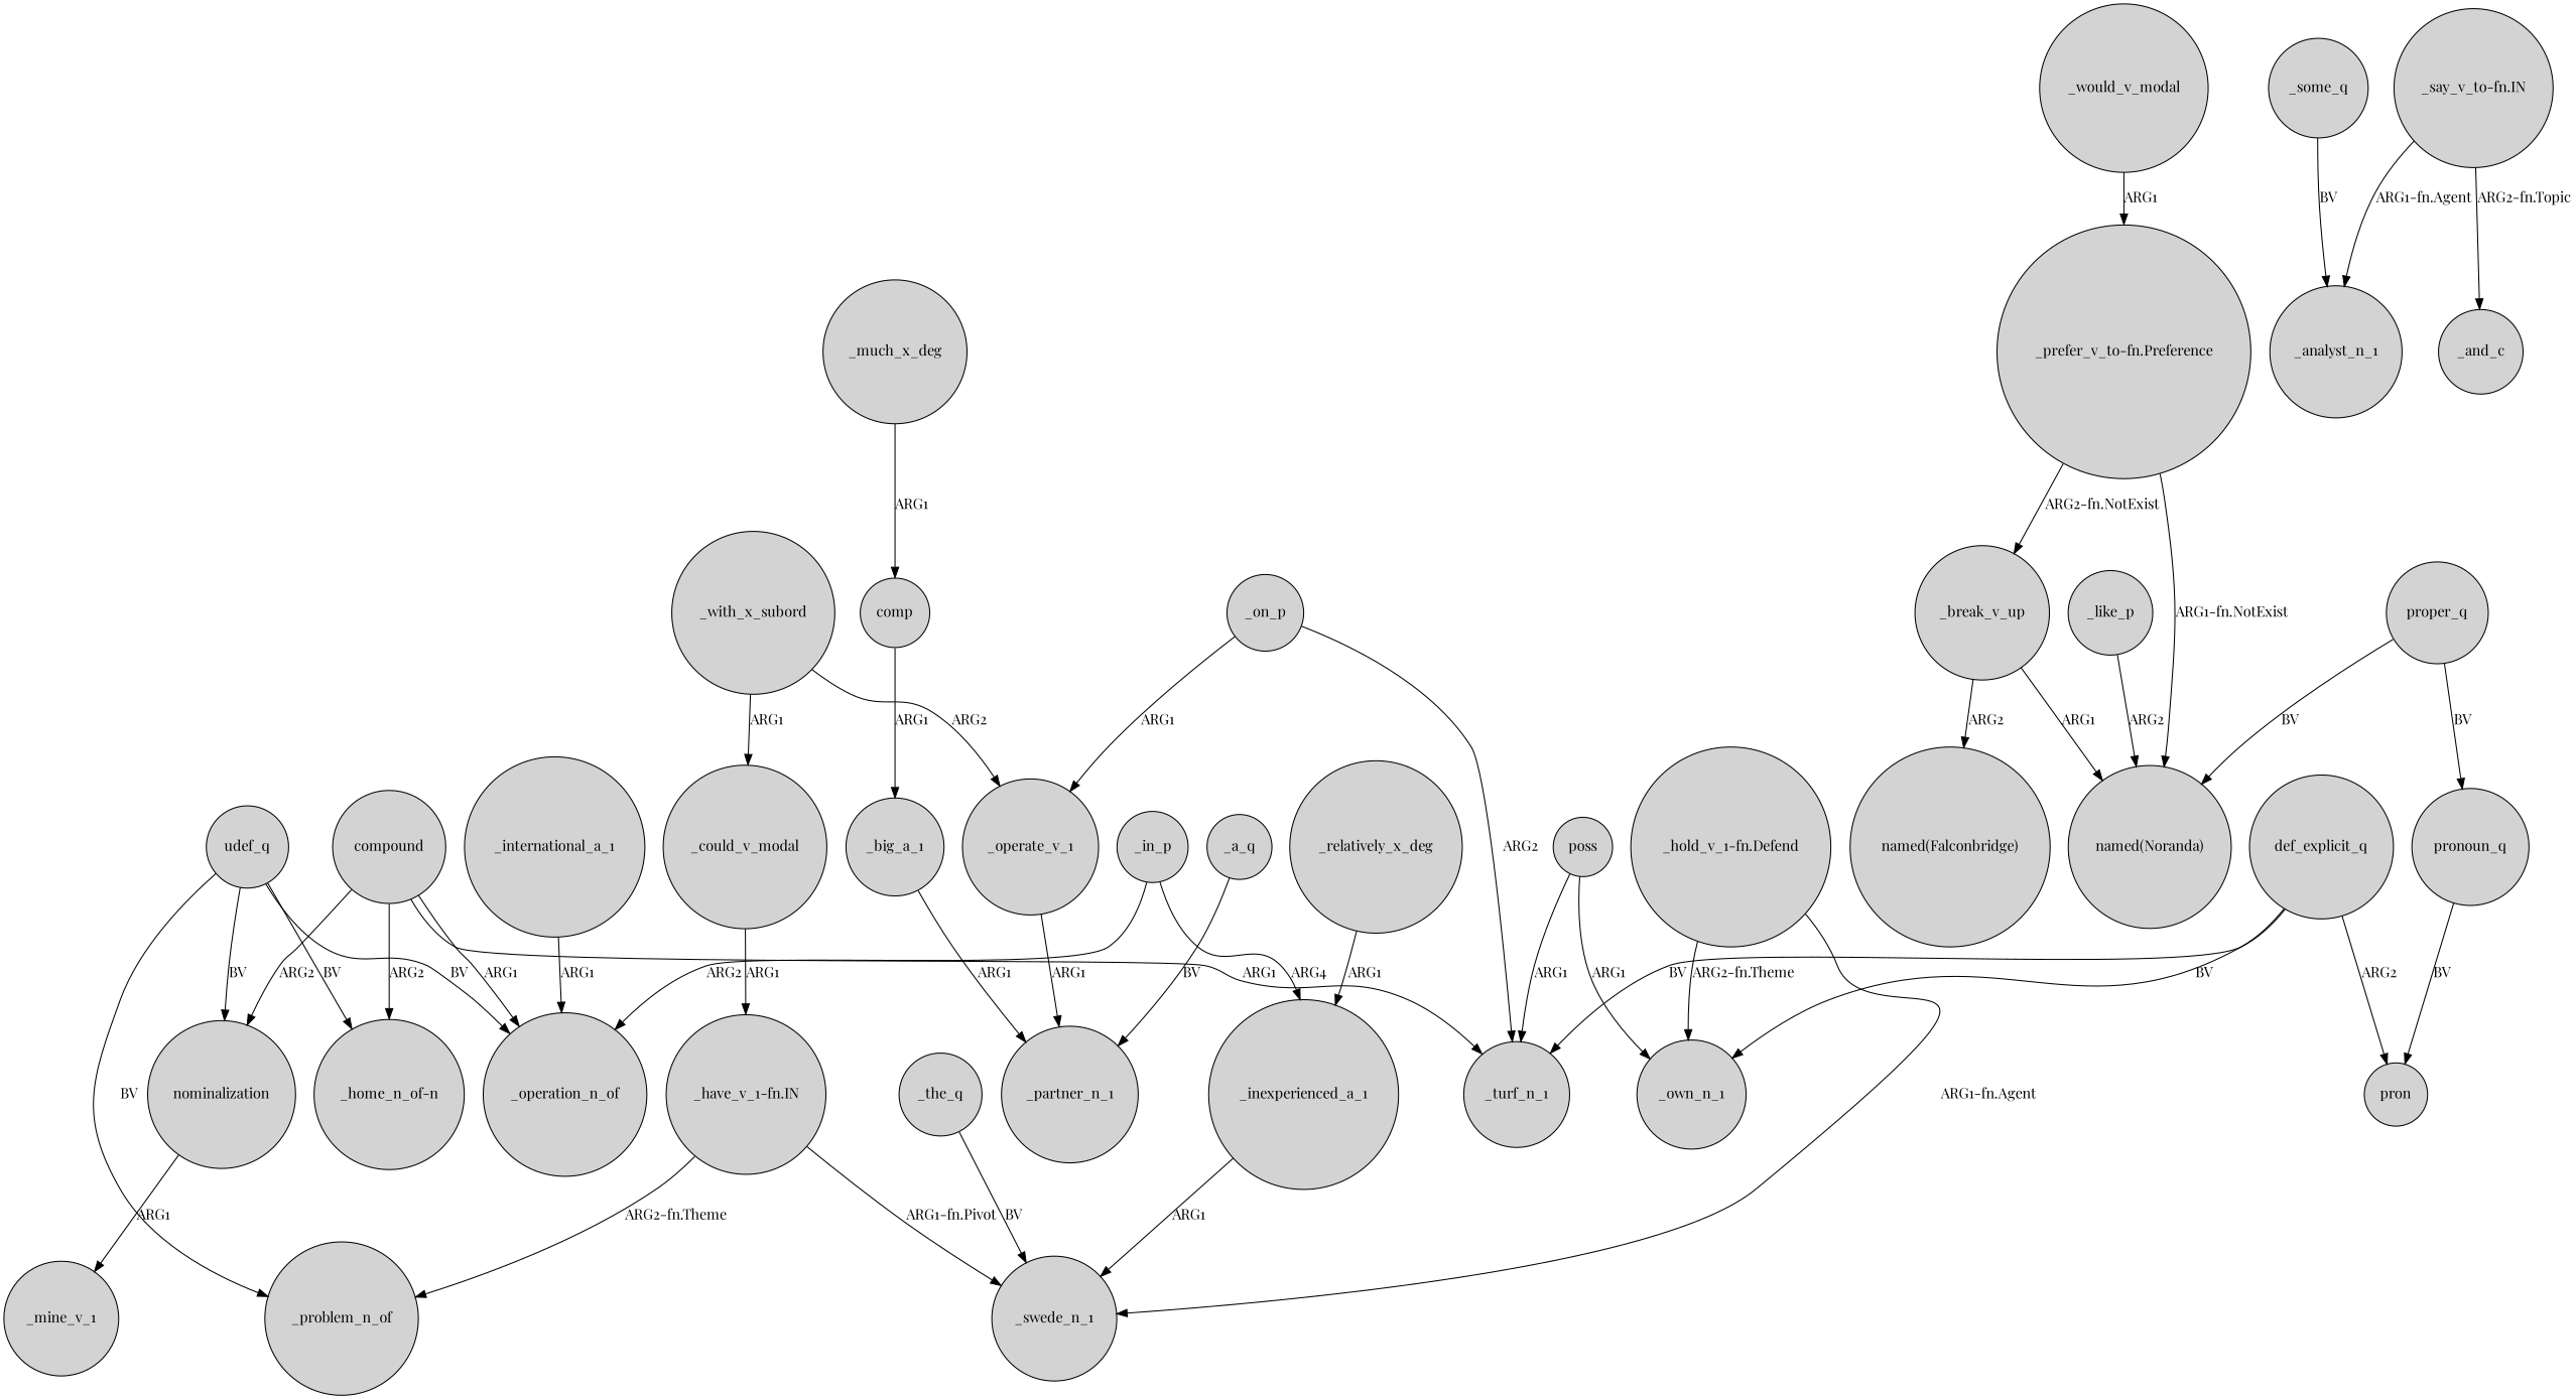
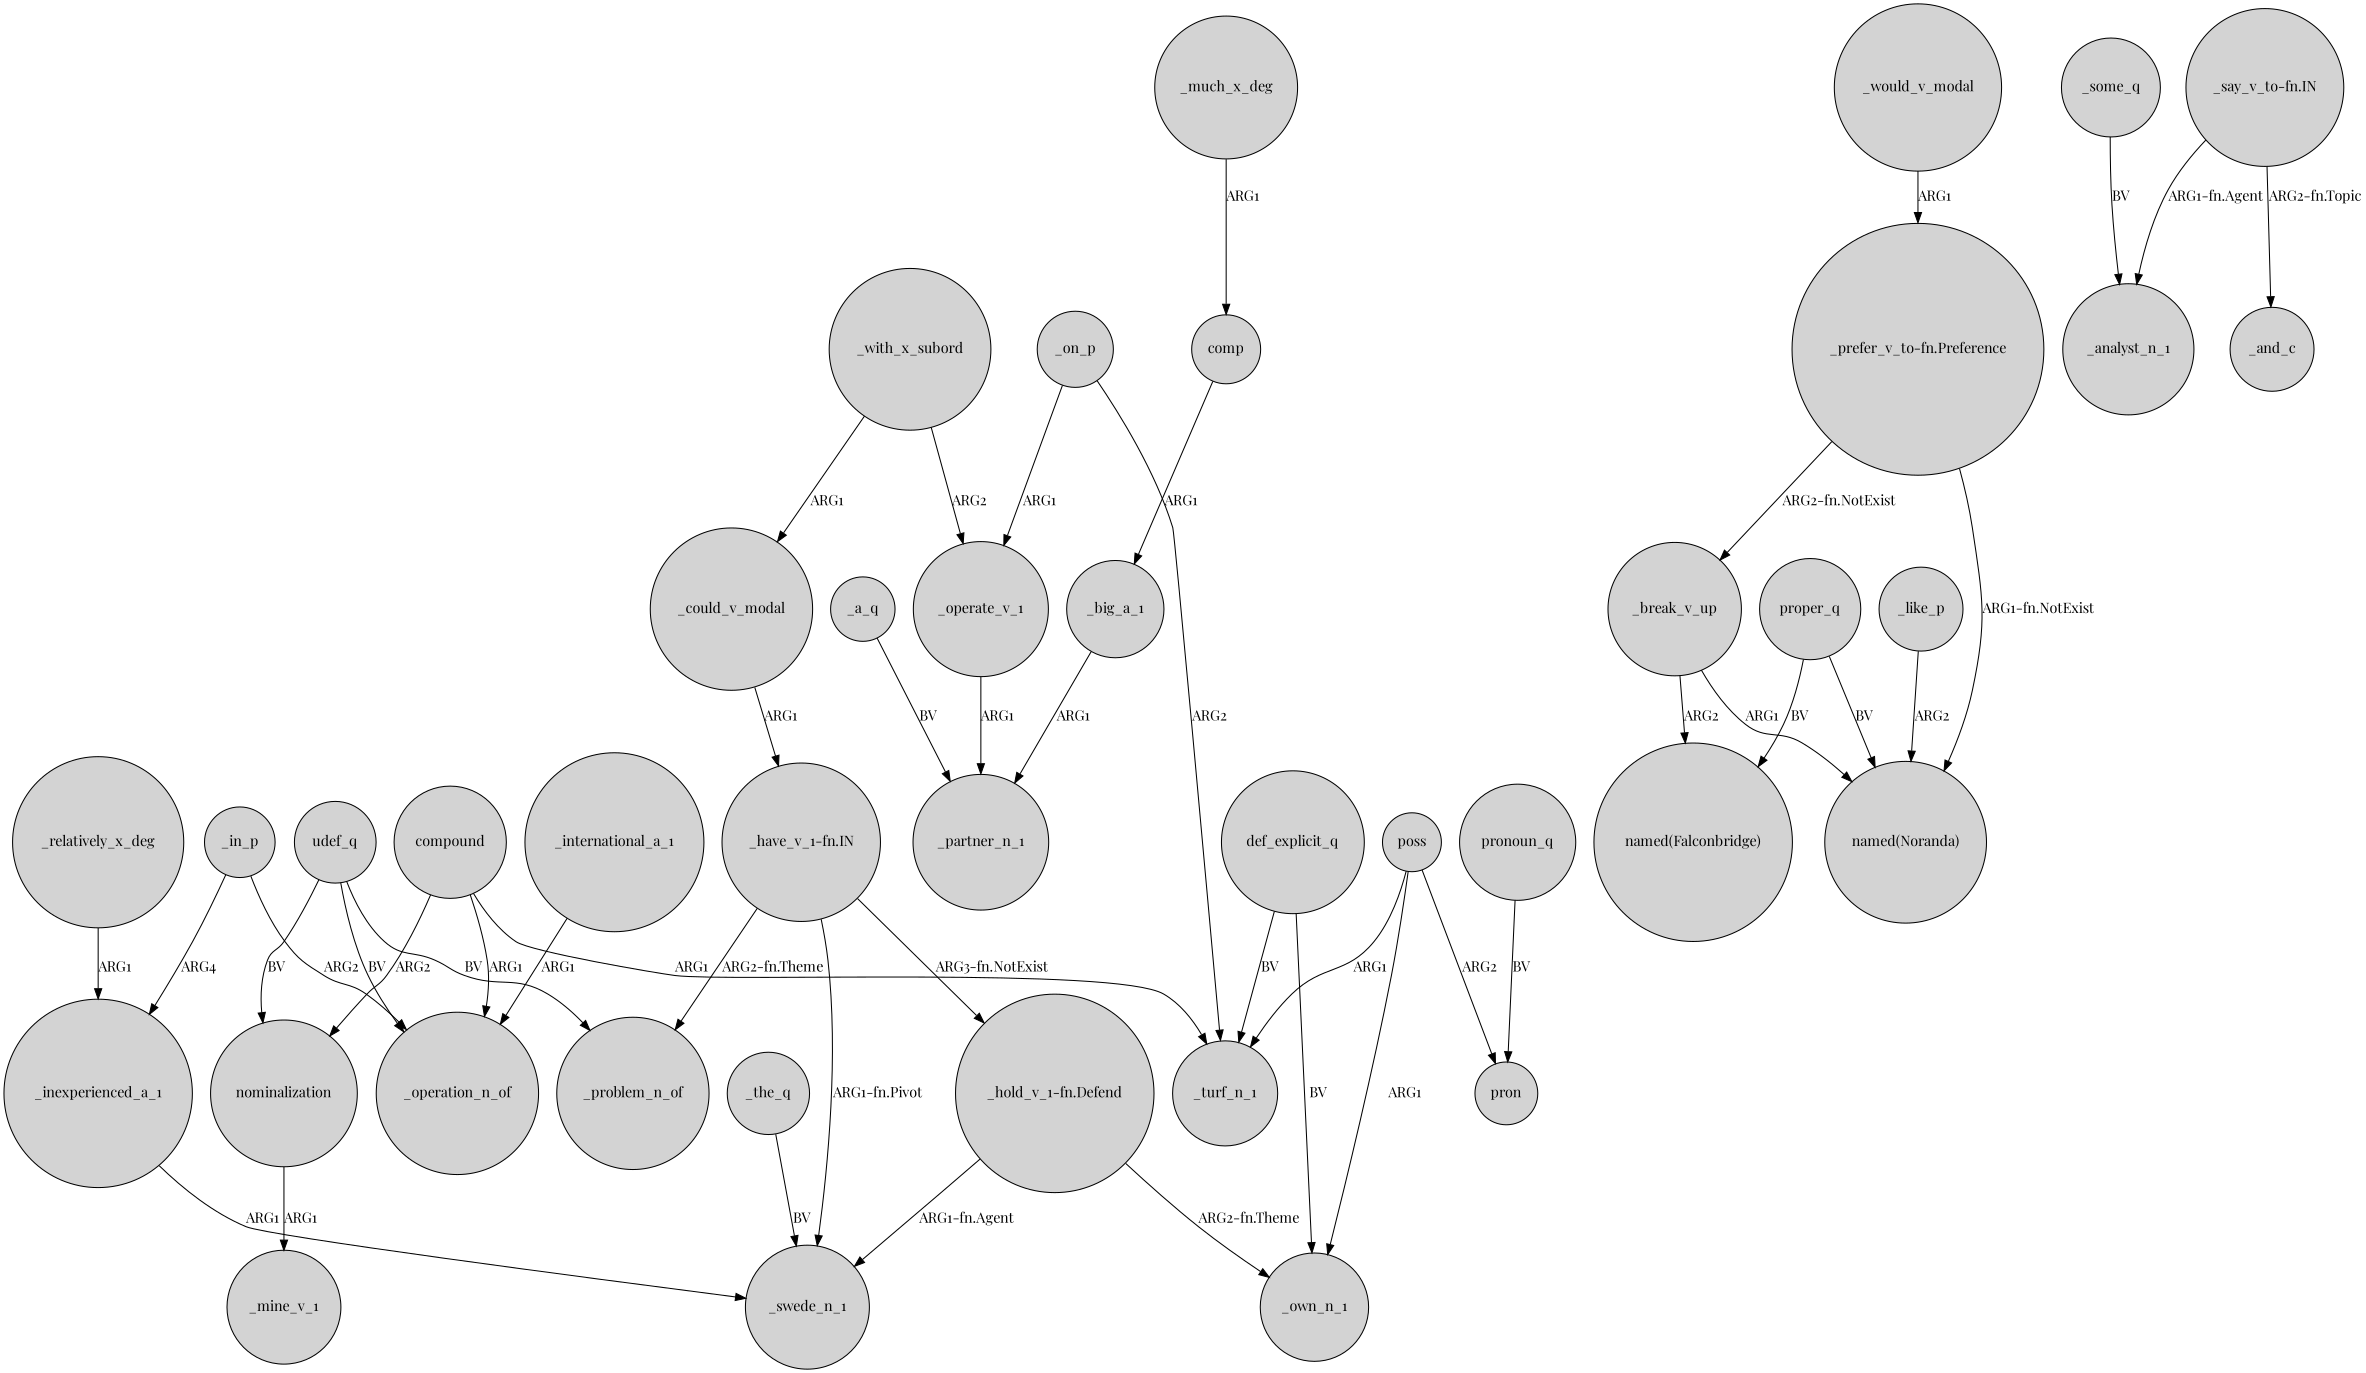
  digraph {
    fontname="Playfair Display"
    node [fontname="Playfair Display" shape=circle style=filled]
    edge [fontname="Playfair Display"]
    compound
    _operation_n_of
    nominalization
-   "_home_n_of-n"
    _turf_n_1
    _mine_v_1
    comp
    _big_a_1
    _partner_n_1
    poss
    pron
    _own_n_1
    _with_x_subord
    _operate_v_1
    _could_v_modal
    "_have_v_1-fn.IN"
    _in_p
    _inexperienced_a_1
    _swede_n_1
    proper_q
    "named(Falconbridge)"
    "named(Noranda)"
    _problem_n_of
    "_hold_v_1-fn.Defend"
    _a_q
    udef_q
    _break_v_up
    def_explicit_q
    _the_q
    "_prefer_v_to-fn.Preference"
    _would_v_modal
    _like_p
    pronoun_q
    _relatively_x_deg
    _some_q
    _analyst_n_1
    "_say_v_to-fn.IN"
    _and_c
    _on_p
    _international_a_1
    _much_x_deg
    compound -> _operation_n_of [label=ARG1]
    compound -> nominalization [label=ARG2]
-   compound -> "_home_n_of-n" [label=ARG2]
    compound -> _turf_n_1 [label=ARG1]
    nominalization -> _mine_v_1 [label=ARG1]
    comp -> _big_a_1 [label=ARG1]
    _big_a_1 -> _partner_n_1 [label=ARG1]
    poss -> _turf_n_1 [label=ARG1]
-   def_explicit_q -> pron [label=ARG2]
+   poss -> pron [label=ARG2]
    poss -> _own_n_1 [label=ARG1]
    _with_x_subord -> _operate_v_1 [label=ARG2]
    _with_x_subord -> _could_v_modal [label=ARG1]
    _operate_v_1 -> _partner_n_1 [label=ARG1]
    _could_v_modal -> "_have_v_1-fn.IN" [label=ARG1]
    "_have_v_1-fn.IN" -> _swede_n_1 [label="ARG1-fn.Pivot"]
    "_have_v_1-fn.IN" -> _problem_n_of [label="ARG2-fn.Theme"]
+   "_have_v_1-fn.IN" -> "_hold_v_1-fn.Defend" [label="ARG3-fn.NotExist"]
    _in_p -> _operation_n_of [label=ARG2]
    _in_p -> _inexperienced_a_1 [label=ARG4]
    _inexperienced_a_1 -> _swede_n_1 [label=ARG1]
-   proper_q -> pronoun_q [label=BV]
+   proper_q -> "named(Falconbridge)" [label=BV]
    proper_q -> "named(Noranda)" [label=BV]
    "_hold_v_1-fn.Defend" -> _own_n_1 [label="ARG2-fn.Theme"]
    "_hold_v_1-fn.Defend" -> _swede_n_1 [label="ARG1-fn.Agent"]
    _a_q -> _partner_n_1 [label=BV]
    udef_q -> _operation_n_of [label=BV]
    udef_q -> nominalization [label=BV]
-   udef_q -> "_home_n_of-n" [label=BV]
    udef_q -> _problem_n_of [label=BV]
    _break_v_up -> "named(Falconbridge)" [label=ARG2]
    _break_v_up -> "named(Noranda)" [label=ARG1]
    def_explicit_q -> _turf_n_1 [label=BV]
    def_explicit_q -> _own_n_1 [label=BV]
    _the_q -> _swede_n_1 [label=BV]
    "_prefer_v_to-fn.Preference" -> "named(Noranda)" [label="ARG1-fn.NotExist"]
    "_prefer_v_to-fn.Preference" -> _break_v_up [label="ARG2-fn.NotExist"]
    _would_v_modal -> "_prefer_v_to-fn.Preference" [label=ARG1]
    _like_p -> "named(Noranda)" [label=ARG2]
    pronoun_q -> pron [label=BV]
    _relatively_x_deg -> _inexperienced_a_1 [label=ARG1]
    _some_q -> _analyst_n_1 [label=BV]
    "_say_v_to-fn.IN" -> _analyst_n_1 [label="ARG1-fn.Agent"]
    "_say_v_to-fn.IN" -> _and_c [label="ARG2-fn.Topic"]
    _on_p -> _turf_n_1 [label=ARG2]
    _on_p -> _operate_v_1 [label=ARG1]
    _international_a_1 -> _operation_n_of [label=ARG1]
    _much_x_deg -> comp [label=ARG1]
  }
